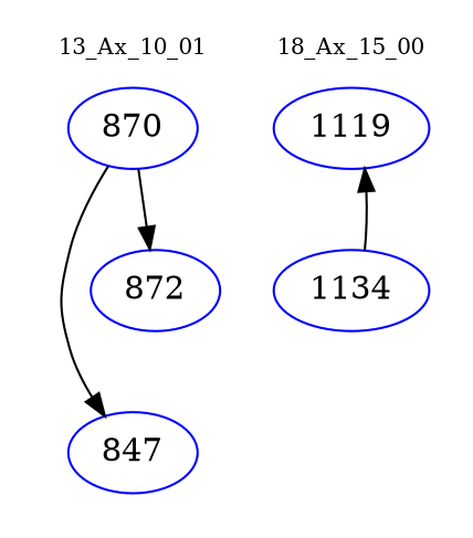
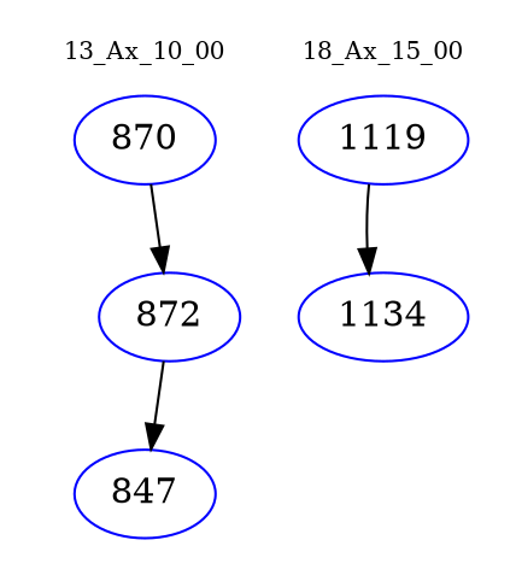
  digraph {
    node [color=blue]
    edge [color=black]
    n1 [label=870]
    n2 [label=847]
    n3 [label=872]
    n4 [label=1119]
    n5 [label=1134]
    subgraph cluster_1 {
      color=white
      fontsize=10
-     label="13_Ax_10_01"
+     label="13_Ax_10_00"
      n1
      n2
      n3
    }
    subgraph cluster_2 {
      color=white
      fontsize=10
      label="18_Ax_15_00"
      n4
      n5
    }
-   n1 -> n2
+   n3 -> n2
    n1 -> n3
-   n5 -> n4
+   n4 -> n5
  }
